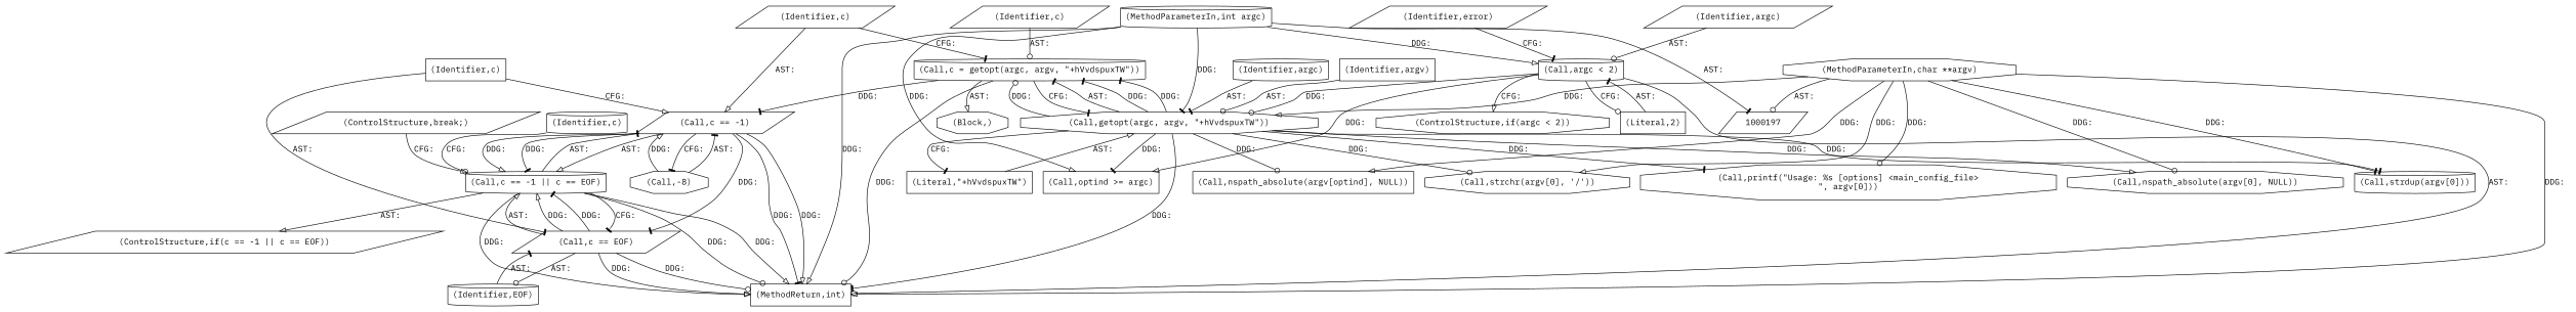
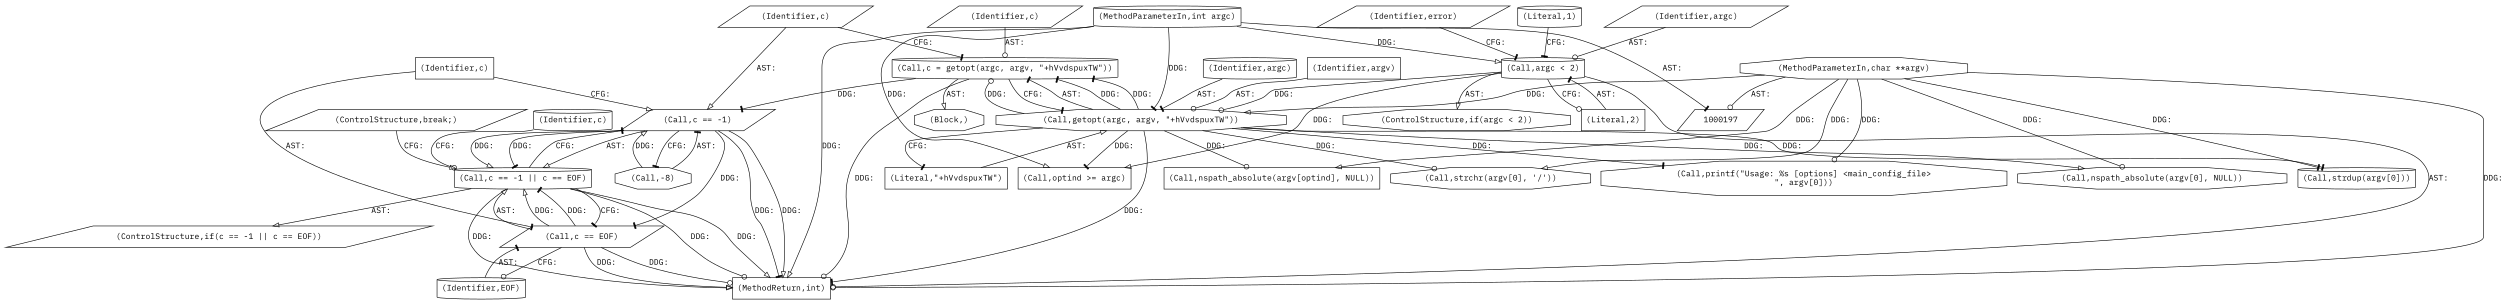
  digraph {
    fontname="IBM Plex Mono"
    node [fontname="IBM Plex Mono" shape=cylinder]
    edge [arrowhead=tee fontname="IBM Plex Mono"]
    n1 [label="(Call,c = getopt(argc, argv, \"+hVvdspuxTW\"))"]
    n2 [label="(Call,getopt(argc, argv, \"+hVvdspuxTW\"))" shape=octagon]
    n3 [label="(Call,c == -1)" shape=parallelogram]
    n4 [label="(Block,)" shape=octagon]
    n5 [label="(MethodReturn,int)" shape=box]
    n6 [label="(Call,nspath_absolute(argv[optind], NULL))" shape=box]
    n7 [label="(Call,strchr(argv[0], '/'))" shape=octagon]
    n8 [label="(Call,nspath_absolute(argv[0], NULL))" shape=octagon]
    n9 [label="(Call,strdup(argv[0]))"]
    n10 [label="(Call,printf(\"Usage: %s [options] <main_config_file>\n\", argv[0]))" shape=octagon]
    n11 [label="(Literal,\"+hVvdspuxTW\")" shape=box]
    n12 [label="(Call,optind >= argc)" shape=box]
    n13 [label="(Call,c == -1 || c == EOF)"]
    n14 [label="(Call,c == EOF)" shape=parallelogram]
    n15 [label="(Call,-8)" shape=octagon]
    n16 [label="(Call,argc < 2)"]
    n17 [label="(ControlStructure,if(argc < 2))" shape=octagon]
    n18 [label="(Literal,2)" shape=box]
    n19 [label="(MethodParameterIn,int argc)"]
    1000197 [shape=parallelogram]
    n21 [label="(MethodParameterIn,char **argv)" shape=octagon]
    n22 [label="(ControlStructure,if(c == -1 || c == EOF))" shape=parallelogram]
    n23 [label="(Identifier,EOF)"]
+   n24 [label="(Literal,1)"]
    n25 [label="(Identifier,c)" shape=parallelogram]
    n26 [label="(Identifier,c)" shape=box]
    n27 [label="(Identifier,argc)"]
    n28 [label="(Identifier,c)" shape=parallelogram]
    n29 [label="(Identifier,argc)" shape=parallelogram]
    n30 [label="(ControlStructure,break;)" shape=parallelogram]
    n31 [label="(Identifier,c)"]
    n32 [label="(Identifier,argv)" shape=box]
    n33 [label="(Identifier,error)" shape=parallelogram]
    n1 -> n2 [label="CFG: "]
    n1 -> n3 [label="DDG: "]
    n1 -> n4 [arrowhead=onormal label="AST: "]
    n1 -> n5 [arrowhead=odot label="DDG: "]
    n2 -> n1 [label="AST: "]
    n2 -> n1 [label="DDG: "]
    n2 -> n1 [label="DDG: "]
    n2 -> n1 [arrowhead=odot label="DDG: "]
    n2 -> n5 [label="DDG: "]
    n2 -> n6 [arrowhead=odot label="DDG: "]
    n2 -> n7 [arrowhead=odot label="DDG: "]
    n2 -> n8 [arrowhead=onormal label="DDG: "]
    n2 -> n9 [label="DDG: "]
    n2 -> n10 [label="DDG: "]
    n2 -> n11 [label="CFG: "]
    n2 -> n12 [label="DDG: "]
    n3 -> n5 [label="DDG: "]
    n3 -> n5 [arrowhead=onormal label="DDG: "]
    n3 -> n13 [arrowhead=onormal label="AST: "]
    n3 -> n13 [arrowhead=onormal label="DDG: "]
    n3 -> n13 [label="DDG: "]
    n3 -> n14 [label="DDG: "]
    n3 -> n15 [label="CFG: "]
    n11 -> n2 [arrowhead=onormal label="AST: "]
-   n13 -> n3 [label="AST: "]
+   n13 -> n3 [label="CFG: "]
    n13 -> n5 [arrowhead=odot label="DDG: "]
    n13 -> n5 [arrowhead=onormal label="DDG: "]
    n13 -> n5 [arrowhead=onormal label="DDG: "]
    n13 -> n14 [label="CFG: "]
    n13 -> n22 [arrowhead=onormal label="AST: "]
    n14 -> n5 [arrowhead=onormal label="DDG: "]
    n14 -> n5 [arrowhead=odot label="DDG: "]
    n14 -> n13 [arrowhead=onormal label="AST: "]
    n14 -> n13 [arrowhead=onormal label="DDG: "]
    n14 -> n13 [label="DDG: "]
-   n14 -> n23 [arrowhead=odot label="AST: "]
+   n14 -> n23 [arrowhead=odot label="CFG: "]
    n15 -> n3 [label="AST: "]
    n15 -> n3 [arrowhead=onormal label="DDG: "]
    n16 -> n2 [arrowhead=odot label="DDG: "]
    n16 -> n5 [arrowhead=odot label="AST: "]
    n16 -> n12 [arrowhead=onormal label="DDG: "]
-   n16 -> n17 [arrowhead=onormal label="CFG: "]
+   n16 -> n17 [arrowhead=onormal label="AST: "]
    n16 -> n18 [arrowhead=odot label="CFG: "]
    n18 -> n16 [label="AST: "]
    n19 -> n2 [label="DDG: "]
    n19 -> n5 [arrowhead=onormal label="DDG: "]
    n19 -> n12 [arrowhead=onormal label="DDG: "]
    n19 -> n16 [arrowhead=onormal label="DDG: "]
    n19 -> 1000197 [label="AST: "]
    n21 -> n2 [arrowhead=onormal label="DDG: "]
-   n21 -> n5 [arrowhead=onormal label="DDG: "]
+   n21 -> n5 [arrowhead=odot label="DDG: "]
    n21 -> n6 [arrowhead=onormal label="DDG: "]
    n21 -> n7 [arrowhead=onormal label="DDG: "]
    n21 -> n8 [arrowhead=odot label="DDG: "]
    n21 -> n9 [label="DDG: "]
    n21 -> n10 [arrowhead=odot label="DDG: "]
    n21 -> 1000197 [arrowhead=odot label="AST: "]
    n23 -> n14 [label="AST: "]
+   n24 -> n16 [label="CFG: "]
    n25 -> n1 [label="CFG: "]
    n25 -> n3 [arrowhead=onormal label="AST: "]
    n26 -> n3 [arrowhead=onormal label="CFG: "]
    n26 -> n14 [label="AST: "]
    n27 -> n2 [label="AST: "]
    n28 -> n1 [arrowhead=odot label="AST: "]
    n29 -> n16 [arrowhead=odot label="AST: "]
    n30 -> n13 [arrowhead=onormal label="CFG: "]
    n31 -> n13 [arrowhead=odot label="CFG: "]
    n32 -> n2 [arrowhead=odot label="AST: "]
    n33 -> n16 [label="CFG: "]
  }
